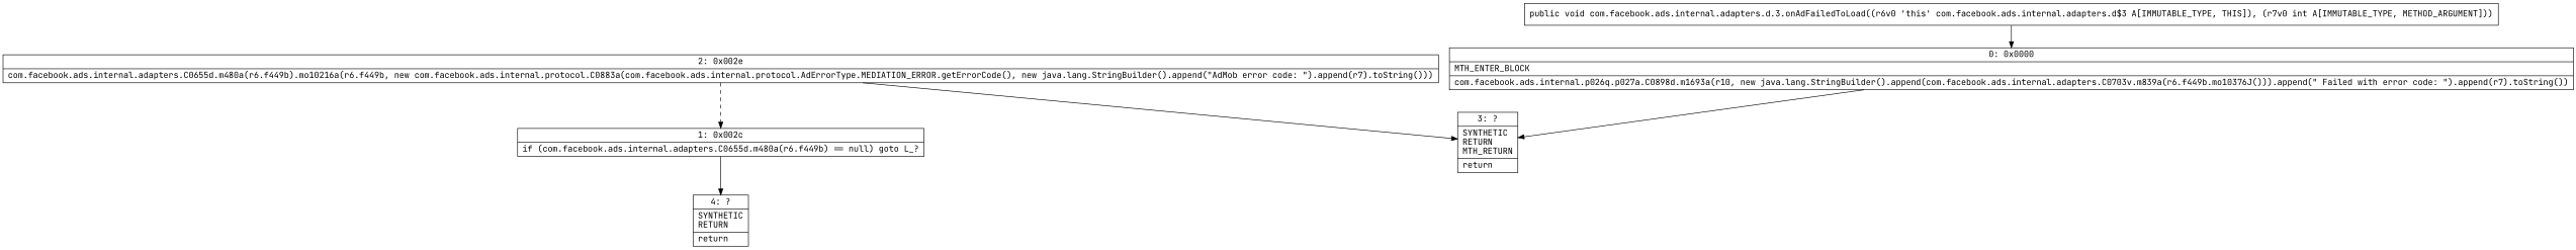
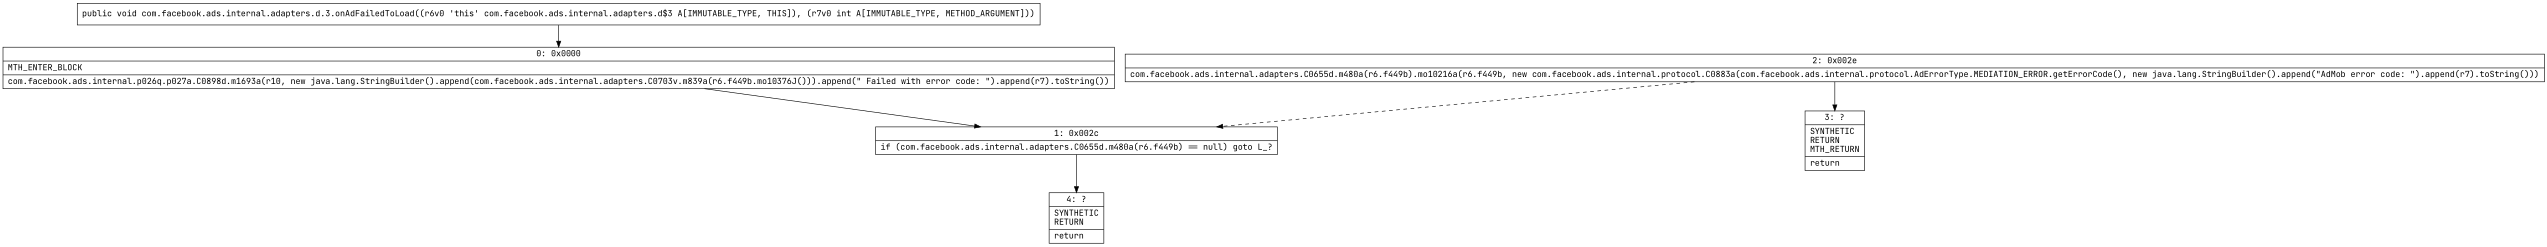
  digraph {
    fontname="JetBrains Mono"
    node [fontname="JetBrains Mono" shape=record]
    edge [fontname="JetBrains Mono"]
    n1 [label="{0\:\ 0x0000|MTH_ENTER_BLOCK\l|com.facebook.ads.internal.p026q.p027a.C0898d.m1693a(r10, new java.lang.StringBuilder().append(com.facebook.ads.internal.adapters.C0703v.m839a(r6.f449b.mo10376J())).append(\" Failed with error code: \").append(r7).toString())\l}"]
    n2 [label="{1\:\ 0x002c|if (com.facebook.ads.internal.adapters.C0655d.m480a(r6.f449b) == null) goto L_?\l}"]
    n3 [label="{4\:\ ?|SYNTHETIC\lRETURN\l|return\l}"]
    n4 [label="{2\:\ 0x002e|com.facebook.ads.internal.adapters.C0655d.m480a(r6.f449b).mo10216a(r6.f449b, new com.facebook.ads.internal.protocol.C0883a(com.facebook.ads.internal.protocol.AdErrorType.MEDIATION_ERROR.getErrorCode(), new java.lang.StringBuilder().append(\"AdMob error code: \").append(r7).toString()))\l}"]
    n5 [label="{3\:\ ?|SYNTHETIC\lRETURN\lMTH_RETURN\l|return\l}"]
    n6 [label="{public void com.facebook.ads.internal.adapters.d.3.onAdFailedToLoad((r6v0 'this' com.facebook.ads.internal.adapters.d$3 A[IMMUTABLE_TYPE, THIS]), (r7v0 int A[IMMUTABLE_TYPE, METHOD_ARGUMENT])) }"]
-   n1 -> n5
+   n1 -> n2
    n2 -> n3
    n4 -> n2 [style=dashed]
    n4 -> n5
    n6 -> n1
  }
